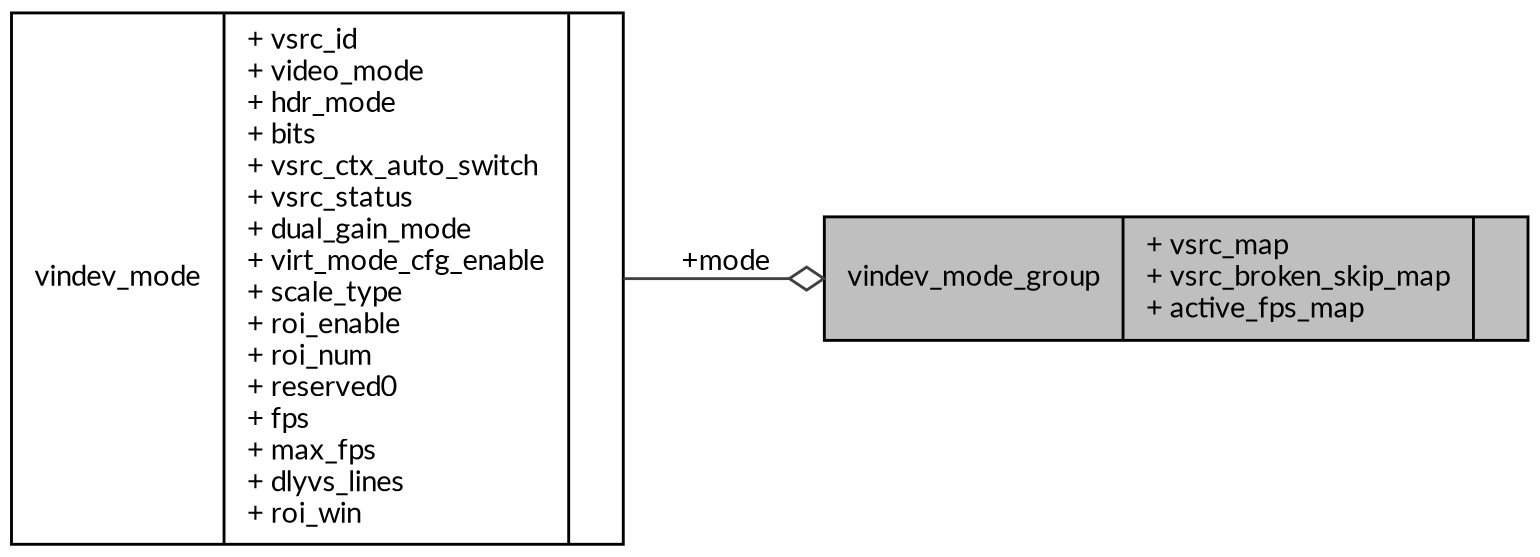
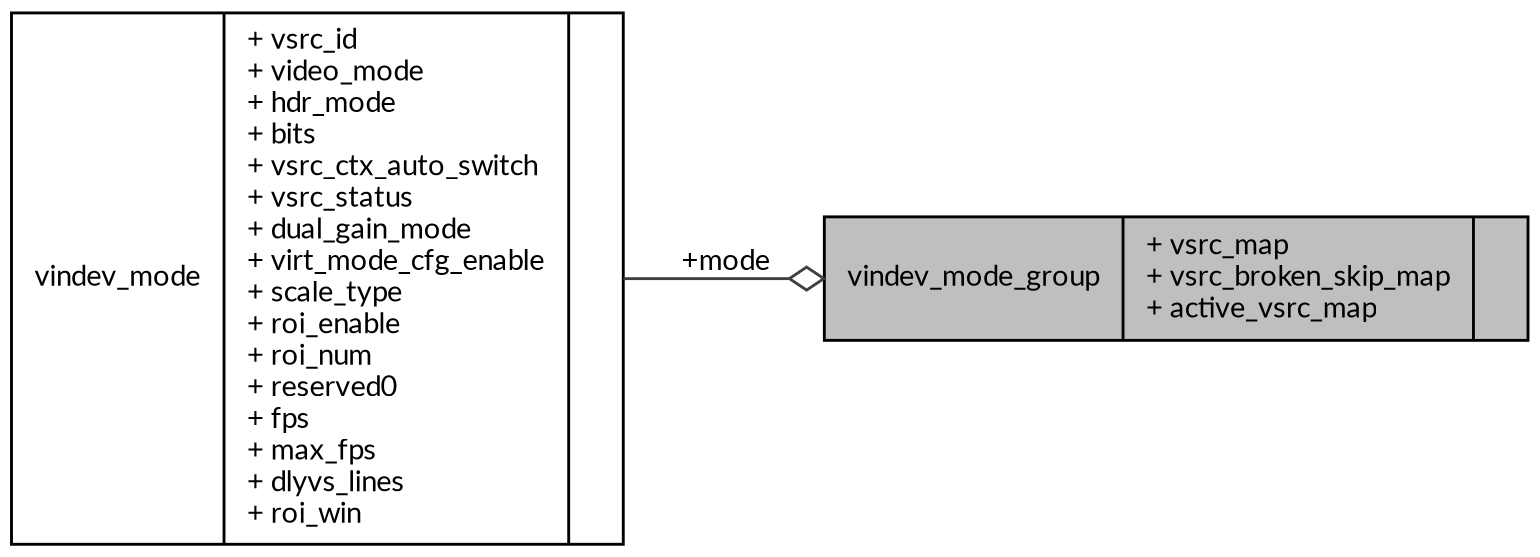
  digraph {
    rankdir=LR
    fontname=Lato
    node [color=black fontname=Lato fontsize=10 shape=record]
-   n1 [fillcolor=grey75 fontcolor=black height=0.2 label="{vindev_mode_group\n|+ vsrc_map\l+ vsrc_broken_skip_map\l+ active_fps_map\l|}" style=filled width=0.4]
+   n1 [fillcolor=grey75 fontcolor=black height=0.2 label="{vindev_mode_group\n|+ vsrc_map\l+ vsrc_broken_skip_map\l+ active_vsrc_map\l|}" style=filled width=0.4]
    n2 [height=0.2 label="{vindev_mode\n|+ vsrc_id\l+ video_mode\l+ hdr_mode\l+ bits\l+ vsrc_ctx_auto_switch\l+ vsrc_status\l+ dual_gain_mode\l+ virt_mode_cfg_enable\l+ scale_type\l+ roi_enable\l+ roi_num\l+ reserved0\l+ fps\l+ max_fps\l+ dlyvs_lines\l+ roi_win\l|}" width=0.4]
    n2 -> n1 [arrowhead=odiamond color=grey25 fontname=Lato fontsize=10 label=" +mode" labelfontname=Helvetica labelfontsize=10 style=solid]
  }
